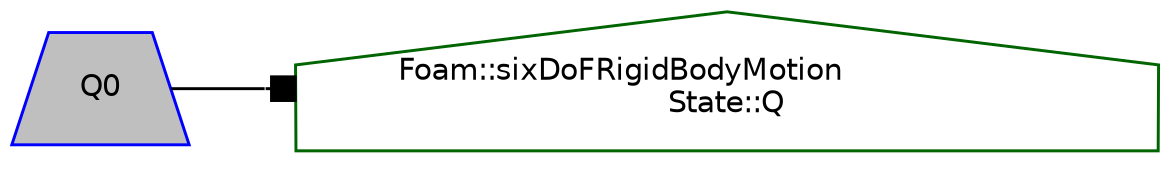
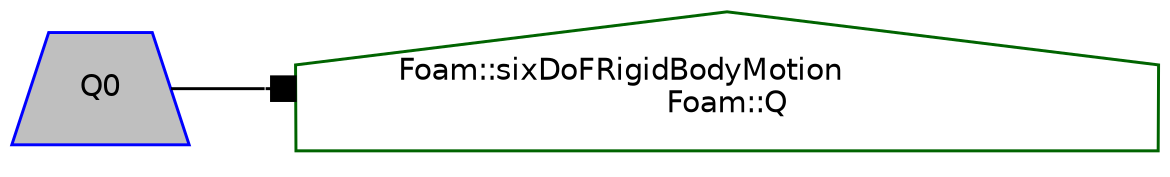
  digraph {
    rankdir=LR
    node [fontname=Helvetica fontsize=10]
    n1 [color=blue fillcolor=grey75 fontcolor=black height=0.2 label=Q0 shape=trapezium style=filled width=0.4]
-   n2 [color=darkgreen height=0.2 label="Foam::sixDoFRigidBodyMotion\lState::Q" shape=house width=0.4]
+   n2 [color=darkgreen height=0.2 label="Foam::sixDoFRigidBodyMotion\lFoam::Q" shape=house width=0.4]
    n1 -> n2 [color=black fontname=Helvetica fontsize=10 labelfontname=Helvetica labelfontsize=10 style=solid arrowhead=box]
  }
